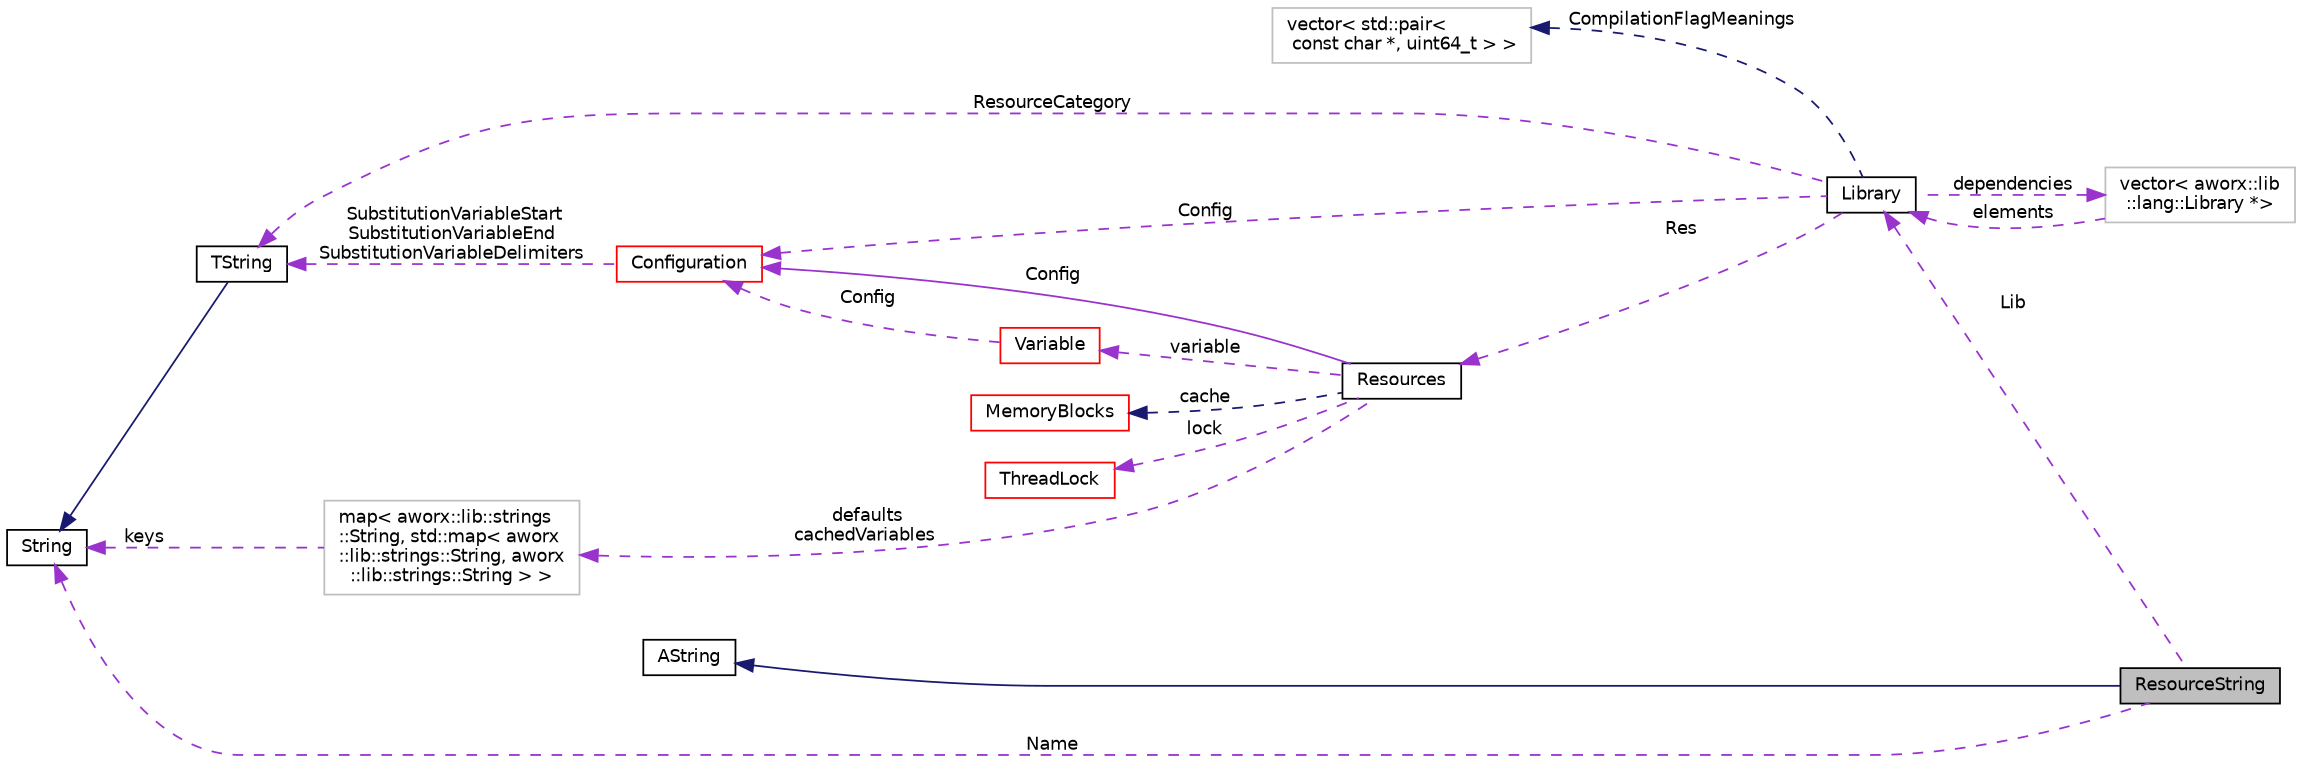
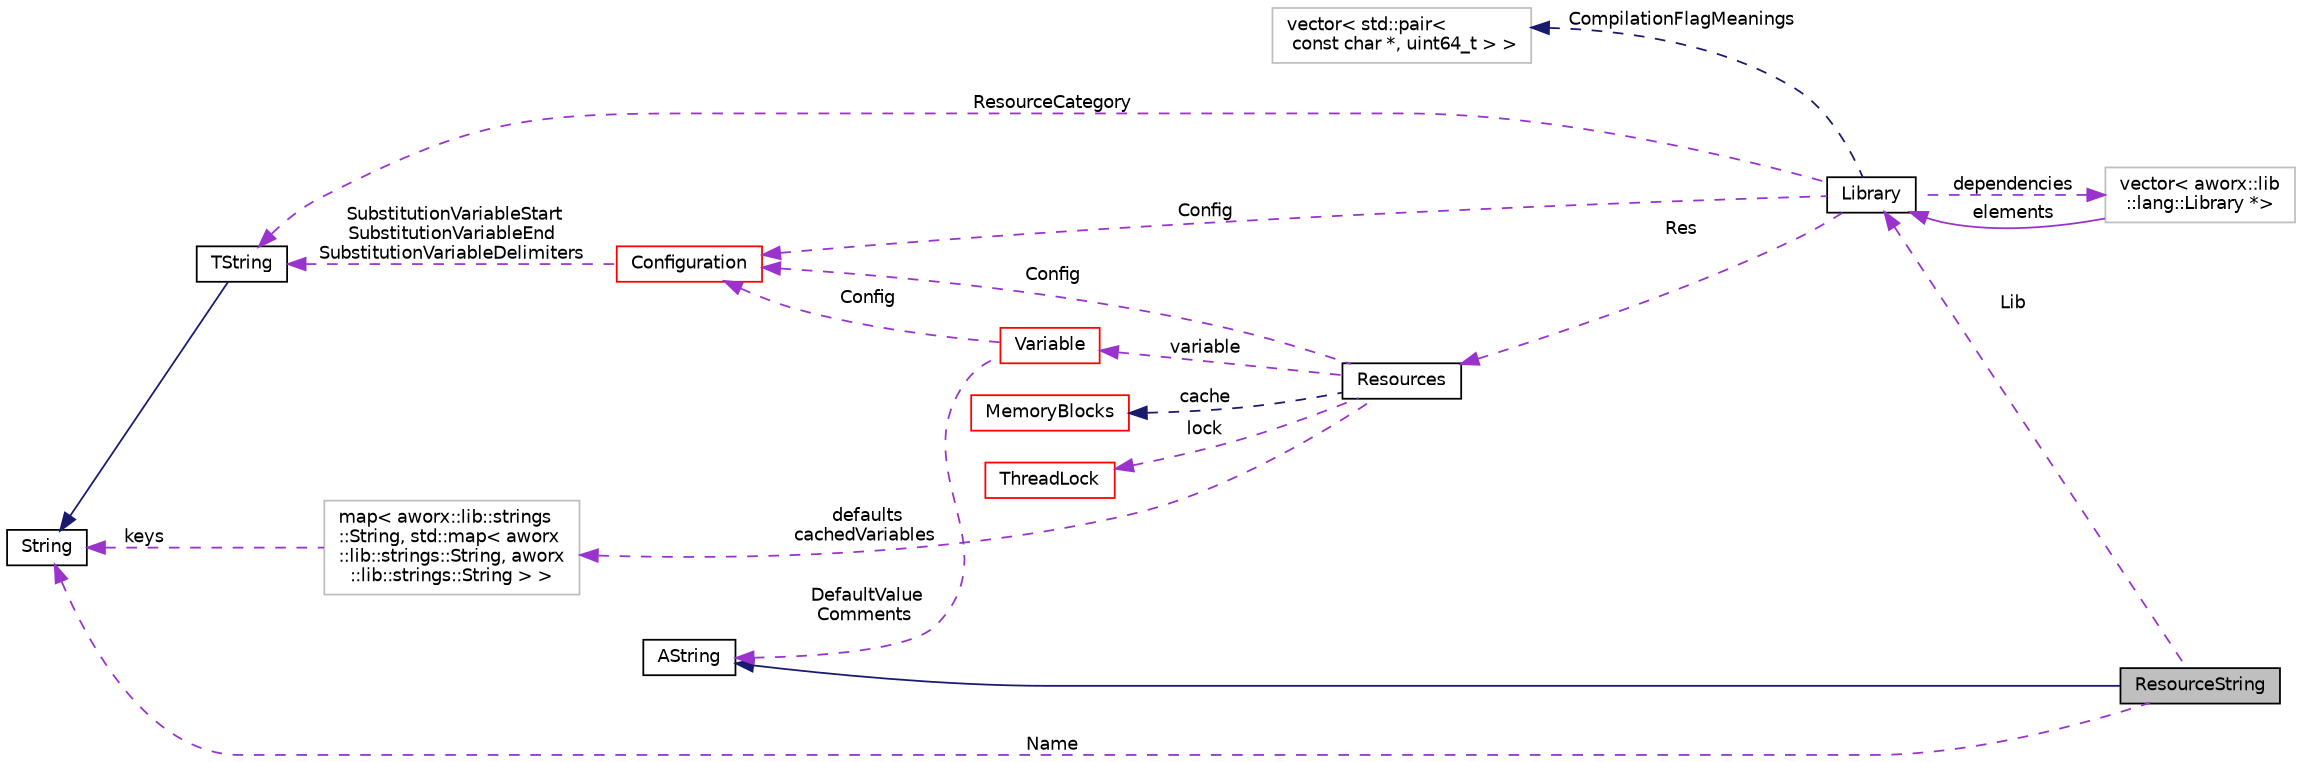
  digraph {
    rankdir=LR
    node [color=black fillcolor=white fontname=Helvetica fontsize=10 shape=record style=filled]
    edge [color=darkorchid3 dir=back fontname=Helvetica fontsize=10 labelfontname=Helvetica labelfontsize=10 style=dashed]
    n1 [fillcolor=grey75 fontcolor=black height=0.2 label=ResourceString width=0.4]
    n2 [height=0.2 label=AString width=0.4]
    n3 [color=red height=0.2 label=Variable width=0.4]
    n4 [height=0.2 label=Resources width=0.4]
    n5 [height=0.2 label=TString width=0.4]
    n6 [height=0.2 label=Library width=0.4]
    n7 [color=red height=0.2 label=Configuration width=0.4]
    n8 [color=grey75 height=0.2 label="vector\< aworx::lib\l::lang::Library *\>" width=0.4]
    n9 [height=0.2 label=String width=0.4]
    n10 [color=grey75 height=0.2 label="map\< aworx::lib::strings\l::String, std::map\< aworx\l::lib::strings::String, aworx\l::lib::strings::String \> \>" width=0.4]
    n11 [color=red height=0.2 label=MemoryBlocks width=0.4]
    n12 [color=red height=0.2 label=ThreadLock width=0.4]
    n13 [color=grey75 height=0.2 label="vector\< std::pair\<\l const char *, uint64_t \> \>" width=0.4]
    n2 -> n1 [color=midnightblue style=solid]
+   n2 -> n3 [label=" DefaultValue\nComments"]
    n3 -> n4 [label=" variable"]
    n4 -> n6 [label=" Res"]
    n5 -> n6 [label=" ResourceCategory"]
    n5 -> n7 [label=" SubstitutionVariableStart\nSubstitutionVariableEnd\nSubstitutionVariableDelimiters"]
    n6 -> n1 [label=" Lib"]
-   n6 -> n8 [label=" elements"]
+   n6 -> n8 [label=" elements" style=solid]
    n7 -> n3 [label=" Config"]
-   n7 -> n4 [label=" Config" style=solid]
+   n7 -> n4 [label=" Config"]
    n7 -> n6 [label=" Config"]
    n8 -> n6 [label=" dependencies"]
    n9 -> n1 [label=" Name"]
    n9 -> n5 [color=midnightblue style=solid]
    n9 -> n10 [label=" keys"]
    n10 -> n4 [label=" defaults\ncachedVariables"]
    n11 -> n4 [color=midnightblue label=" cache"]
    n12 -> n4 [label=" lock"]
    n13 -> n6 [color=midnightblue label=" CompilationFlagMeanings"]
  }
